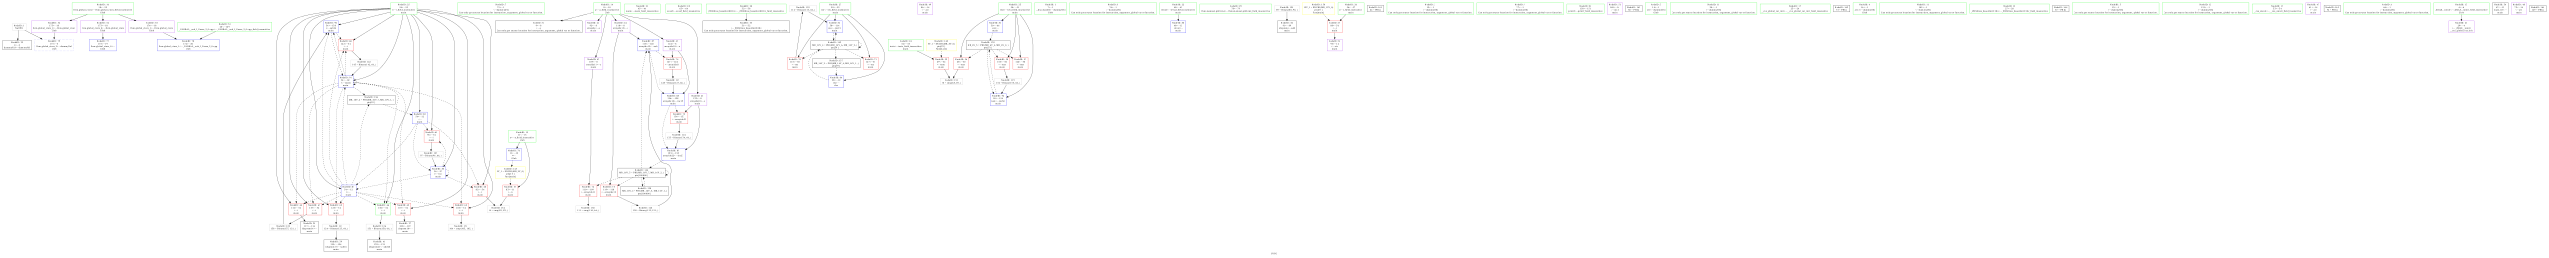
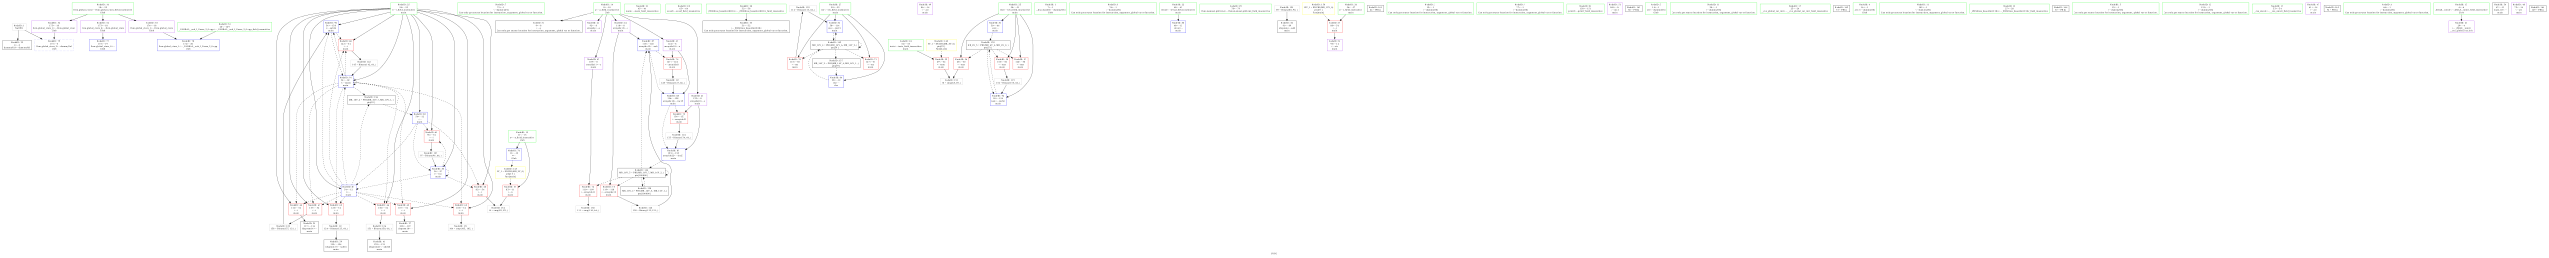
  digraph {
    fontname="PT Serif"
    label=SVFG
    node [color=green fontname="PT Serif" shape=record]
    edge [fontname="PT Serif" style=solid]
    n1 [color=grey label="{NodeID: 0\nNullPtr}"]
    n2 [color=black label="{NodeID: 32\n2\<--3\ndummyVal\<--dummyVal\n}"]
    n3 [color=blue label="{NodeID: 79\n175\<--3\nllvm.global_ctors_2\<--dummyVal\nGlob }" style=dotted]
    n4 [color=blue label="{NodeID: 90\n54\<--138\ni\<--sub24\nmain\n}"]
    n5 [color=red label="{NodeID: 68\n142\<--54\n\<--i\nmain\n}"]
    n6 [color=blue label="{NodeID: 91\n54\<--143\ni\<--inc26\nmain\n}"]
    n7 [color=grey label="{NodeID: 122\n143 = Binary(142, 66, )\n}"]
    n8 [color=red label="{NodeID: 63\n107\<--54\n\<--i\nmain\n}"]
    n9 [color=red label="{NodeID: 62\n103\<--54\n\<--i\nmain\n}"]
    n10 [color=red label="{NodeID: 64\n116\<--54\n\<--i\nmain\n}"]
    n11 [color=red label="{NodeID: 65\n123\<--54\n\<--i\nmain\n}"]
-   n12 [label="{NodeID: 66\n130\<--54\n\<--i\nmain\n}"]
+   n12 [color=red label="{NodeID: 66\n130\<--54\n\<--i\nmain\n}"]
    n13 [color=red label="{NodeID: 67\n137\<--54\n\<--i\nmain\n}"]
    n14 [color=black label="{NodeID: 136\nMR_10V_2 = PHI(MR_10V_7, MR_10V_1, )\npts\{55 \}\n}"]
    n15 [color=black label="{NodeID: 37\n108\<--107\nidxprom10\<--\nmain\n}"]
    n16 [color=grey label="{NodeID: 133\n104 = cmp(103, 105, )\n}"]
    n17 [color=black label="{NodeID: 38\n117\<--116\nidxprom14\<--\nmain\n}"]
    n18 [color=grey label="{NodeID: 121\n124 = Binary(123, 66, )\n}"]
    n19 [color=grey label="{NodeID: 126\n131 = Binary(130, 66, )\n}"]
    n20 [color=grey label="{NodeID: 123\n138 = Binary(137, 121, )\n}"]
    n21 [color=blue label="{NodeID: 82\n54\<--12\ni\<--\nmain\n}"]
    n22 [label="{NodeID: 7\n75\<--1\n\<--dummyObj\nCan only get source location for instruction, argument, global var or function.}"]
    n23 [label="{NodeID: 14\n8\<--10\na\<--a_field_insensitive\nGlob }"]
    n24 [color=black label="{NodeID: 33\n9\<--8\n\<--a\nCan only get source location for instruction, argument, global var or function.}"]
    n25 [color=purple label="{NodeID: 42\n92\<--8\narrayidx\<--a\nmain\n}"]
    n26 [color=purple label="{NodeID: 43\n109\<--8\narrayidx11\<--a\nmain\n}"]
    n27 [color=purple label="{NodeID: 44\n118\<--8\narrayidx15\<--a\nmain\n}"]
    n28 [color=purple label="{NodeID: 45\n126\<--8\narrayidx18\<--a\nmain\n}"]
    n29 [color=purple label="{NodeID: 46\n133\<--8\narrayidx22\<--a\nmain\n}"]
    n30 [color=red label="{NodeID: 72\n110\<--109\n\<--arrayidx11\nmain\n}"]
    n31 [color=blue label="{NodeID: 87\n118\<--120\narrayidx15\<--sub\nmain\n}"]
    n32 [color=red label="{NodeID: 73\n119\<--118\n\<--arrayidx15\nmain\n}"]
    n33 [color=blue label="{NodeID: 88\n126\<--128\narrayidx18\<--inc19\nmain\n}"]
    n34 [color=red label="{NodeID: 74\n127\<--126\n\<--arrayidx18\nmain\n}"]
    n35 [color=red label="{NodeID: 75\n134\<--133\n\<--arrayidx22\nmain\n}"]
    n36 [color=blue label="{NodeID: 89\n133\<--135\narrayidx22\<--inc23\nmain\n}"]
    n37 [color=grey label="{NodeID: 130\n111 = cmp(110, 66, )\n}"]
    n38 [color=grey label="{NodeID: 120\n120 = Binary(119, 121, )\n}"]
    n39 [color=grey label="{NodeID: 127\n128 = Binary(127, 66, )\n}"]
    n40 [color=grey label="{NodeID: 124\n135 = Binary(134, 66, )\n}"]
    n41 [color=black label="{NodeID: 144\nMR_16V_3 = PHI(MR_16V_7, MR_16V_2, )\npts\{100000 \}\n}"]
    n42 [label="{NodeID: 21\n45\<--46\nmain\<--main_field_insensitive\n}"]
    n43 [label="{NodeID: 28\n63\<--64\nscanf\<--scanf_field_insensitive\n}"]
    n44 [color=black label="{NodeID: 35\n31\<--32\n\<--_ZNSt8ios_base4InitD1Ev\nCan only get source location for instruction, argument, global var or function.}"]
    n45 [color=grey label="{NodeID: 125\n114 = Binary(113, 66, )\n}"]
    n46 [color=blue label="{NodeID: 86\n58\<--114\nres\<--inc13\nmain\n}"]
    n47 [color=black label="{NodeID: 143\nMR_14V_4 = PHI(MR_14V_6, MR_14V_3, )\npts\{59 \}\n}"]
    n48 [color=red label="{NodeID: 70\n113\<--58\n\<--res\nmain\n}"]
    n49 [color=red label="{NodeID: 71\n147\<--58\n\<--res\nmain\n}"]
    n50 [color=black label="{NodeID: 137\nMR_14V_2 = PHI(MR_14V_4, MR_14V_1, )\npts\{59 \}\n}"]
    n51 [color=grey label="{NodeID: 132\n84 = cmp(82, 83, )\n}"]
    n52 [color=purple label="{NodeID: 49\n86\<--14\n\<--.str\nmain\n}"]
    n53 [color=red label="{NodeID: 56\n68\<--50\n\<--test\nmain\n}"]
    n54 [color=grey label="{NodeID: 131\n70 = cmp(68, 69, )\n}"]
    n55 [color=blue label="{NodeID: 77\n173\<--19\nllvm.global_ctors_0\<--\nGlob }"]
    n56 [color=blue label="{NodeID: 84\n58\<--12\nres\<--\ndso\n}"]
    n57 [label="{NodeID: 1\n7\<--1\n__dso_handle\<--dummyObj\nGlob }"]
    n58 [color=black label="{NodeID: 39\n125\<--124\nidxprom17\<--sub16\nmain\n}"]
    n59 [color=black label="{NodeID: 40\n132\<--131\nidxprom21\<--add20\nmain\n}"]
    n60 [color=blue label="{NodeID: 85\n54\<--12\ni\<--\nmain\n}"]
    n61 [color=red label="{NodeID: 60\n82\<--54\n\<--i\nmain\n}"]
    n62 [color=red label="{NodeID: 61\n96\<--54\n\<--i\nmain\n}"]
    n63 [color=blue label="{NodeID: 83\n54\<--97\ni\<--inc\nmain\n}"]
    n64 [label="{NodeID: 8\n76\<--1\n\<--dummyObj\nCan only get source location for instruction, argument, global var or function.}"]
    n65 [label="{NodeID: 15\n11\<--13\nn\<--n_field_insensitive\nGlob }"]
    n66 [color=red label="{NodeID: 55\n83\<--11\n\<--n\nmain\n}"]
    n67 [color=blue label="{NodeID: 76\n11\<--12\nn\<--\nGlob }"]
    n68 [color=yellow label="{NodeID: 145\n2V_1 = ENCHI(MR_2V_0)\npts\{13 \}\nFun[main]}" style=double]
    n69 [label="{NodeID: 22\n48\<--49\nretval\<--retval_field_insensitive\nmain\n}"]
    n70 [color=blue label="{NodeID: 80\n48\<--12\nretval\<--\nmain\n}"]
    n71 [label="{NodeID: 29\n78\<--79\nllvm.memset.p0i8.i64\<--llvm.memset.p0i8.i64_field_insensitive\n}"]
    n72 [color=grey label="{NodeID: 119\n154 = Binary(153, 66, )\n}"]
    n73 [color=blue label="{NodeID: 92\n50\<--154\ntest\<--inc30\nmain\n}"]
    n74 [color=black label="{NodeID: 135\nMR_6V_3 = PHI(MR_6V_4, MR_6V_2, )\npts\{51 \}\n}"]
    n75 [color=red label="{NodeID: 57\n146\<--50\n\<--test\nmain\n}"]
    n76 [color=red label="{NodeID: 58\n153\<--50\n\<--test\nmain\n}"]
    n77 [color=black label="{NodeID: 36\n91\<--89\nidxprom\<--add\nmain\n}"]
    n78 [color=purple label="{NodeID: 50\n93\<--14\n\<--.str\nmain\n}"]
    n79 [color=black label="{NodeID: 161\n62 = PHI()\n}"]
    n80 [color=blue label="{NodeID: 78\n174\<--20\nllvm.global_ctors_1\<--_GLOBAL__sub_I_Gassa_2_0.cpp\nGlob }"]
    n81 [label="{NodeID: 2\n12\<--1\n\<--dummyObj\nCan only get source location for instruction, argument, global var or function.}"]
    n82 [label="{NodeID: 9\n77\<--1\n\<--dummyObj\nCan only get source location for instruction, argument, global var or function.}"]
    n83 [label="{NodeID: 16\n18\<--22\nllvm.global_ctors\<--llvm.global_ctors_field_insensitive\nGlob }"]
    n84 [color=purple label="{NodeID: 52\n173\<--18\nllvm.global_ctors_0\<--llvm.global_ctors\nGlob }"]
    n85 [color=purple label="{NodeID: 53\n174\<--18\nllvm.global_ctors_1\<--llvm.global_ctors\nGlob }"]
    n86 [color=purple label="{NodeID: 54\n175\<--18\nllvm.global_ctors_2\<--llvm.global_ctors\nGlob }"]
    n87 [label="{NodeID: 23\n50\<--51\ntest\<--test_field_insensitive\nmain\n}"]
    n88 [color=blue label="{NodeID: 81\n50\<--66\ntest\<--\nmain\n}"]
    n89 [label="{NodeID: 30\n150\<--151\nprintf\<--printf_field_insensitive\n}"]
    n90 [color=purple label="{NodeID: 51\n148\<--16\n\<--.str.1\nmain\n}"]
    n91 [color=yellow label="{NodeID: 148\n8V_1 = ENCHI(MR_8V_0)\npts\{53 \}\nFun[main]}" style=double]
    n92 [color=red label="{NodeID: 59\n69\<--52\n\<--tests\nmain\n}"]
    n93 [color=black label="{NodeID: 162\n30 = PHI()\n}"]
    n94 [label="{NodeID: 3\n14\<--1\n.str\<--dummyObj\nGlob }"]
    n95 [label="{NodeID: 10\n90\<--1\n\<--dummyObj\nCan only get source location for instruction, argument, global var or function.}"]
    n96 [label="{NodeID: 17\n23\<--24\n__cxx_global_var_init\<--__cxx_global_var_init_field_insensitive\n}"]
    n97 [label="{NodeID: 24\n52\<--53\ntests\<--tests_field_insensitive\nmain\n}"]
    n98 [label="{NodeID: 31\n20\<--169\n_GLOBAL__sub_I_Gassa_2_0.cpp\<--_GLOBAL__sub_I_Gassa_2_0.cpp_field_insensitive\n}"]
    n99 [color=grey label="{NodeID: 128\n89 = Binary(88, 90, )\n}"]
    n100 [color=black label="{NodeID: 163\n73 = PHI()\n}"]
    n101 [label="{NodeID: 4\n16\<--1\n.str.1\<--dummyObj\nGlob }"]
    n102 [label="{NodeID: 11\n105\<--1\n\<--dummyObj\nCan only get source location for instruction, argument, global var or function.}"]
    n103 [label="{NodeID: 18\n27\<--28\n_ZNSt8ios_base4InitC1Ev\<--_ZNSt8ios_base4InitC1Ev_field_insensitive\n}"]
    n104 [label="{NodeID: 25\n54\<--55\ni\<--i_field_insensitive\nmain\n}"]
    n105 [color=grey label="{NodeID: 129\n97 = Binary(96, 66, )\n}"]
    n106 [color=black label="{NodeID: 138\nMR_16V_2 = PHI(MR_16V_3, MR_16V_1, )\npts\{100000 \}\n}"]
    n107 [color=yellow label="{NodeID: 150\n12V_1 = ENCHI(MR_12V_0)\npts\{57 \}\nFun[main]}" style=double]
    n108 [color=red label="{NodeID: 69\n88\<--56\n\<--j\nmain\n}"]
    n109 [color=black label="{NodeID: 164\n87 = PHI()\n}"]
    n110 [label="{NodeID: 5\n19\<--1\n\<--dummyObj\nCan only get source location for instruction, argument, global var or function.}"]
    n111 [label="{NodeID: 12\n121\<--1\n\<--dummyObj\nCan only get source location for instruction, argument, global var or function.}"]
    n112 [label="{NodeID: 19\n33\<--34\n__cxa_atexit\<--__cxa_atexit_field_insensitive\n}"]
    n113 [label="{NodeID: 26\n56\<--57\nj\<--j_field_insensitive\nmain\n}"]
    n114 [color=purple label="{NodeID: 47\n61\<--14\n\<--.str\nmain\n}"]
    n115 [color=black label="{NodeID: 165\n94 = PHI()\n}"]
    n116 [label="{NodeID: 6\n66\<--1\n\<--dummyObj\nCan only get source location for instruction, argument, global var or function.}"]
    n117 [label="{NodeID: 13\n4\<--6\n_ZStL8__ioinit\<--_ZStL8__ioinit_field_insensitive\nGlob }"]
    n118 [color=purple label="{NodeID: 41\n29\<--4\n\<--_ZStL8__ioinit\n__cxx_global_var_init\n}"]
    n119 [label="{NodeID: 20\n32\<--38\n_ZNSt8ios_base4InitD1Ev\<--_ZNSt8ios_base4InitD1Ev_field_insensitive\n}"]
    n120 [label="{NodeID: 27\n58\<--59\nres\<--res_field_insensitive\nmain\n}"]
    n121 [color=black label="{NodeID: 34\n47\<--12\nmain_ret\<--\nmain\n}"]
    n122 [color=purple label="{NodeID: 48\n72\<--14\n\<--.str\nmain\n}"]
    n123 [color=black label="{NodeID: 166\n149 = PHI()\n}"]
    n1 -> n2
    n1 -> n3
    n4 -> n5 [style=dashed]
    n4 -> n6 [style=dashed]
    n5 -> n7
    n6 -> n4 [style=dashed]
    n6 -> n5 [style=dashed]
    n6 -> n6 [style=dashed]
    n6 -> n8 [style=dashed]
    n6 -> n9 [style=dashed]
    n6 -> n10 [style=dashed]
    n6 -> n11 [style=dashed]
    n6 -> n12 [style=dashed]
    n6 -> n13 [style=dashed]
    n6 -> n14 [style=dashed]
    n7 -> n6
    n8 -> n15
    n9 -> n16
    n10 -> n17
    n11 -> n18
    n12 -> n19
    n13 -> n20
    n14 -> n21 [style=dashed]
    n18 -> n58
    n19 -> n59
    n20 -> n4
    n21 -> n60 [style=dashed]
    n21 -> n61 [style=dashed]
    n21 -> n62 [style=dashed]
    n21 -> n63 [style=dashed]
    n23 -> n24
    n23 -> n25
    n23 -> n26
    n23 -> n27
    n23 -> n28
    n23 -> n29
    n26 -> n30
    n27 -> n31
    n27 -> n32
    n28 -> n33
    n28 -> n34
    n29 -> n35
    n29 -> n36
    n30 -> n37
    n31 -> n33 [style=dashed]
    n31 -> n34 [style=dashed]
    n32 -> n38
    n33 -> n35 [style=dashed]
    n33 -> n36 [style=dashed]
    n34 -> n39
    n35 -> n40
    n36 -> n41 [style=dashed]
    n38 -> n31
    n39 -> n33
    n40 -> n36
    n41 -> n30 [style=dashed]
    n41 -> n31 [style=dashed]
    n41 -> n32 [style=dashed]
    n41 -> n41 [style=dashed]
    n41 -> n106 [style=dashed]
    n45 -> n46
    n46 -> n47 [style=dashed]
    n47 -> n46 [style=dashed]
    n47 -> n47 [style=dashed]
    n47 -> n48 [style=dashed]
    n47 -> n49 [style=dashed]
    n47 -> n50 [style=dashed]
    n48 -> n45
    n50 -> n56 [style=dashed]
    n53 -> n54
    n56 -> n47 [style=dashed]
    n60 -> n4 [style=dashed]
    n60 -> n5 [style=dashed]
    n60 -> n6 [style=dashed]
    n60 -> n8 [style=dashed]
    n60 -> n9 [style=dashed]
    n60 -> n10 [style=dashed]
    n60 -> n11 [style=dashed]
    n60 -> n12 [style=dashed]
    n60 -> n13 [style=dashed]
    n60 -> n14 [style=dashed]
    n61 -> n51
    n62 -> n105
    n63 -> n60 [style=dashed]
    n63 -> n61 [style=dashed]
    n63 -> n62 [style=dashed]
    n63 -> n63 [style=dashed]
    n65 -> n66
    n65 -> n67
    n66 -> n51
    n67 -> n68 [style=dashed]
    n68 -> n66 [style=dashed]
    n69 -> n70
    n72 -> n73
    n73 -> n74 [style=dashed]
    n74 -> n53 [style=dashed]
    n74 -> n73 [style=dashed]
    n74 -> n75 [style=dashed]
    n74 -> n76 [style=dashed]
    n76 -> n72
    n83 -> n84
    n83 -> n85
    n83 -> n86
    n84 -> n55
    n85 -> n80
    n86 -> n3
    n87 -> n53
    n87 -> n73
    n87 -> n75
    n87 -> n76
    n87 -> n88
    n88 -> n74 [style=dashed]
    n91 -> n92 [style=dashed]
    n92 -> n54
    n97 -> n92
    n98 -> n80
    n99 -> n77
    n104 -> n4
    n104 -> n5
    n104 -> n6
    n104 -> n8
    n104 -> n9
    n104 -> n10
    n104 -> n11
    n104 -> n12
    n104 -> n13
    n104 -> n21
    n104 -> n60
    n104 -> n61
    n104 -> n62
    n104 -> n63
    n105 -> n63
    n106 -> n41 [style=dashed]
    n107 -> n108 [style=dashed]
    n108 -> n78
    n113 -> n108
    n117 -> n118
    n119 -> n44
    n120 -> n46
    n120 -> n48
    n120 -> n49
    n120 -> n56
  }
